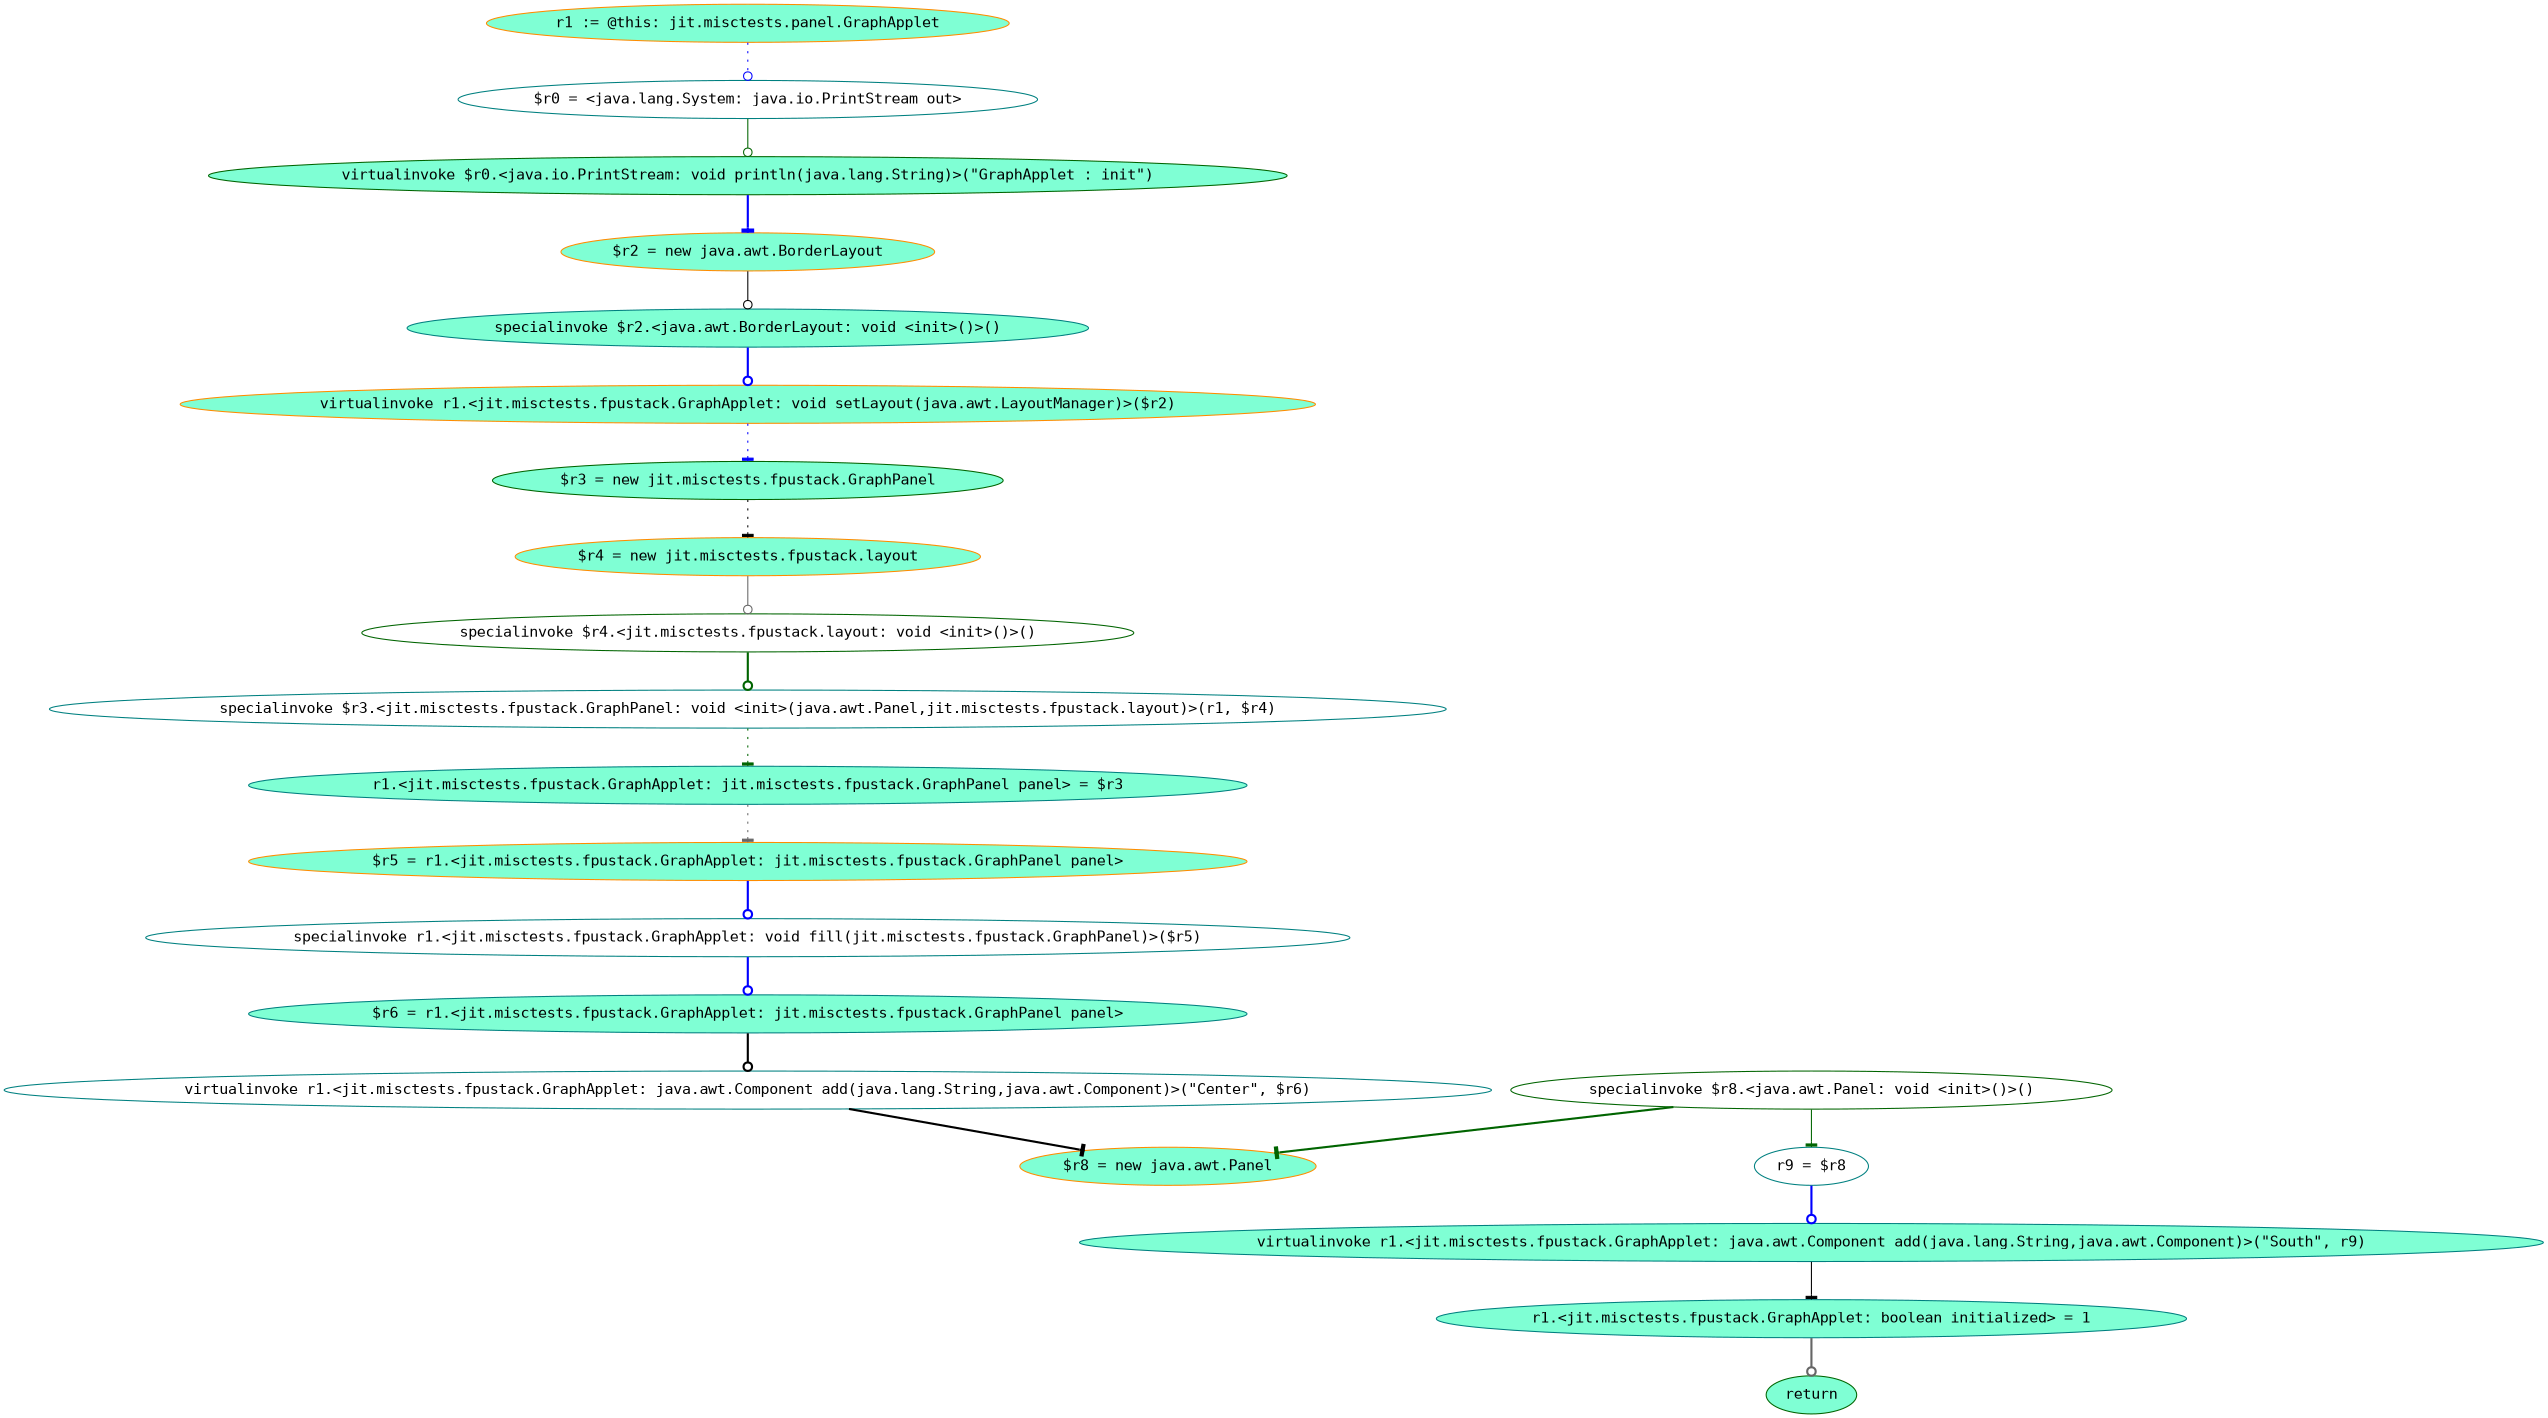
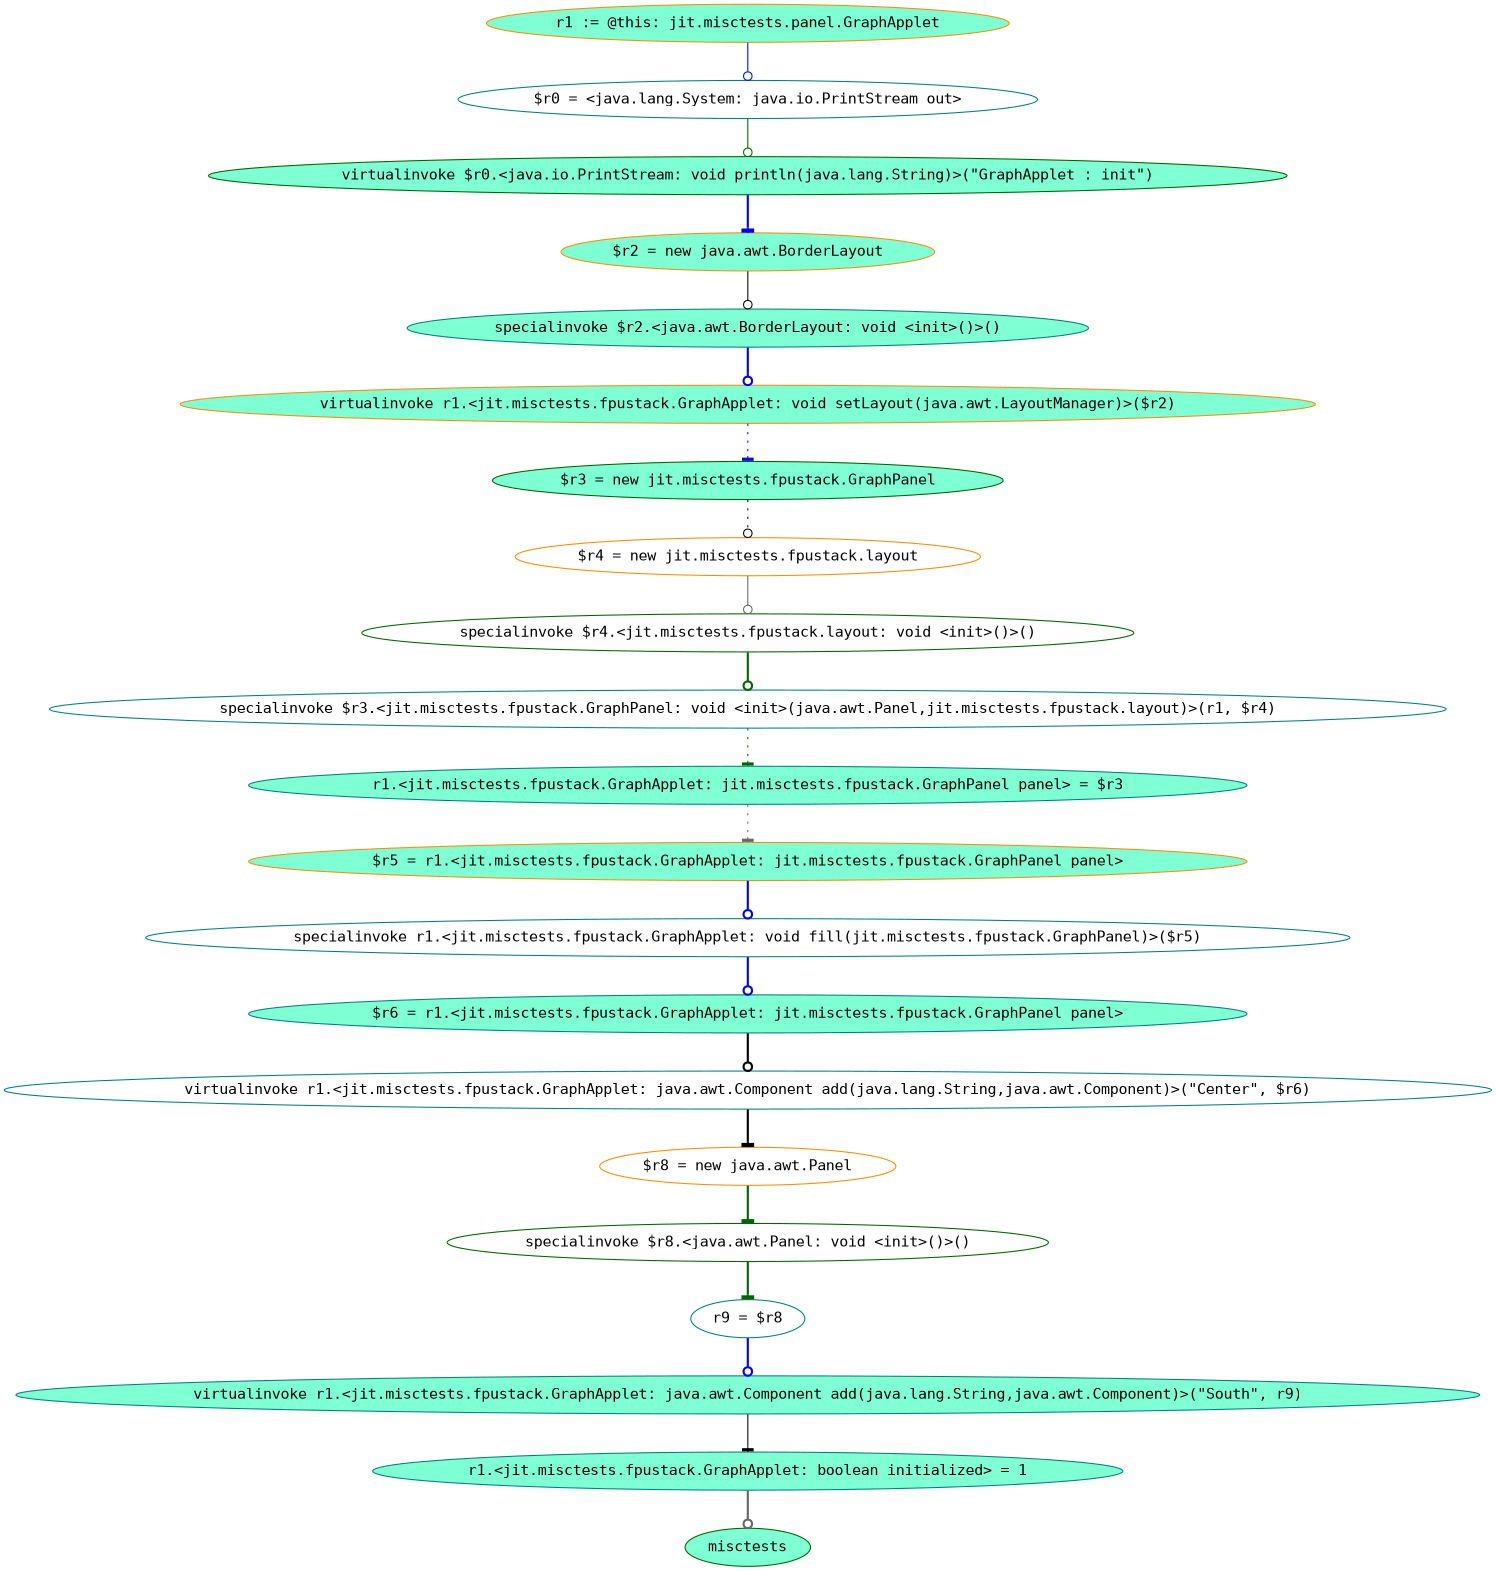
  digraph {
    fontname="DejaVu Sans Mono"
    node [color=teal fillcolor=aquamarine fontname="DejaVu Sans Mono" style=filled]
    edge [arrowhead=odot color=blue fontname="DejaVu Sans Mono" style=bold]
    n1 [color=darkorange label="r1 := @this: jit.misctests.panel.GraphApplet"]
    "$r0 = <java.lang.System: java.io.PrintStream out>" [fillcolor=white]
    "virtualinvoke $r0.<java.io.PrintStream: void println(java.lang.String)>(\"GraphApplet : init\")" [color=darkgreen]
    "$r2 = new java.awt.BorderLayout" [color=darkorange]
    "specialinvoke $r2.<java.awt.BorderLayout: void <init>()>()"
    "virtualinvoke r1.<jit.misctests.fpustack.GraphApplet: void setLayout(java.awt.LayoutManager)>($r2)" [color=darkorange]
    "$r3 = new jit.misctests.fpustack.GraphPanel" [color=darkgreen]
-   "$r4 = new jit.misctests.fpustack.layout" [color=darkorange]
+   "$r4 = new jit.misctests.fpustack.layout" [color=darkorange fillcolor=white]
    "specialinvoke $r4.<jit.misctests.fpustack.layout: void <init>()>()" [color=darkgreen fillcolor=white]
    "specialinvoke $r3.<jit.misctests.fpustack.GraphPanel: void <init>(java.awt.Panel,jit.misctests.fpustack.layout)>(r1, $r4)" [fillcolor=white]
    "r1.<jit.misctests.fpustack.GraphApplet: jit.misctests.fpustack.GraphPanel panel> = $r3"
    "$r5 = r1.<jit.misctests.fpustack.GraphApplet: jit.misctests.fpustack.GraphPanel panel>" [color=darkorange]
    "specialinvoke r1.<jit.misctests.fpustack.GraphApplet: void fill(jit.misctests.fpustack.GraphPanel)>($r5)" [fillcolor=white]
    "$r6 = r1.<jit.misctests.fpustack.GraphApplet: jit.misctests.fpustack.GraphPanel panel>"
    "virtualinvoke r1.<jit.misctests.fpustack.GraphApplet: java.awt.Component add(java.lang.String,java.awt.Component)>(\"Center\", $r6)" [fillcolor=white]
-   "$r8 = new java.awt.Panel" [color=darkorange]
+   "$r8 = new java.awt.Panel" [color=darkorange fillcolor=white]
    "specialinvoke $r8.<java.awt.Panel: void <init>()>()" [color=darkgreen fillcolor=white]
    "r9 = $r8" [fillcolor=white]
    "virtualinvoke r1.<jit.misctests.fpustack.GraphApplet: java.awt.Component add(java.lang.String,java.awt.Component)>(\"South\", r9)"
    "r1.<jit.misctests.fpustack.GraphApplet: boolean initialized> = 1"
-   return [color=darkgreen]
-   n1 -> "$r0 = <java.lang.System: java.io.PrintStream out>" [style=dotted]
+   return [color=darkgreen label=misctests]
+   n1 -> "$r0 = <java.lang.System: java.io.PrintStream out>" [style=solid]
    "$r0 = <java.lang.System: java.io.PrintStream out>" -> "virtualinvoke $r0.<java.io.PrintStream: void println(java.lang.String)>(\"GraphApplet : init\")" [color=darkgreen style=solid]
    "virtualinvoke $r0.<java.io.PrintStream: void println(java.lang.String)>(\"GraphApplet : init\")" -> "$r2 = new java.awt.BorderLayout" [arrowhead=tee]
    "$r2 = new java.awt.BorderLayout" -> "specialinvoke $r2.<java.awt.BorderLayout: void <init>()>()" [color=black style=solid]
    "specialinvoke $r2.<java.awt.BorderLayout: void <init>()>()" -> "virtualinvoke r1.<jit.misctests.fpustack.GraphApplet: void setLayout(java.awt.LayoutManager)>($r2)"
    "virtualinvoke r1.<jit.misctests.fpustack.GraphApplet: void setLayout(java.awt.LayoutManager)>($r2)" -> "$r3 = new jit.misctests.fpustack.GraphPanel" [arrowhead=tee style=dotted]
-   "$r3 = new jit.misctests.fpustack.GraphPanel" -> "$r4 = new jit.misctests.fpustack.layout" [arrowhead=tee color=black style=dotted]
+   "$r3 = new jit.misctests.fpustack.GraphPanel" -> "$r4 = new jit.misctests.fpustack.layout" [color=black style=dotted]
    "$r4 = new jit.misctests.fpustack.layout" -> "specialinvoke $r4.<jit.misctests.fpustack.layout: void <init>()>()" [color=gray40 style=solid]
    "specialinvoke $r4.<jit.misctests.fpustack.layout: void <init>()>()" -> "specialinvoke $r3.<jit.misctests.fpustack.GraphPanel: void <init>(java.awt.Panel,jit.misctests.fpustack.layout)>(r1, $r4)" [color=darkgreen]
    "specialinvoke $r3.<jit.misctests.fpustack.GraphPanel: void <init>(java.awt.Panel,jit.misctests.fpustack.layout)>(r1, $r4)" -> "r1.<jit.misctests.fpustack.GraphApplet: jit.misctests.fpustack.GraphPanel panel> = $r3" [arrowhead=tee color=darkgreen style=dotted]
    "r1.<jit.misctests.fpustack.GraphApplet: jit.misctests.fpustack.GraphPanel panel> = $r3" -> "$r5 = r1.<jit.misctests.fpustack.GraphApplet: jit.misctests.fpustack.GraphPanel panel>" [arrowhead=tee color=gray40 style=dotted]
    "$r5 = r1.<jit.misctests.fpustack.GraphApplet: jit.misctests.fpustack.GraphPanel panel>" -> "specialinvoke r1.<jit.misctests.fpustack.GraphApplet: void fill(jit.misctests.fpustack.GraphPanel)>($r5)"
    "specialinvoke r1.<jit.misctests.fpustack.GraphApplet: void fill(jit.misctests.fpustack.GraphPanel)>($r5)" -> "$r6 = r1.<jit.misctests.fpustack.GraphApplet: jit.misctests.fpustack.GraphPanel panel>"
    "$r6 = r1.<jit.misctests.fpustack.GraphApplet: jit.misctests.fpustack.GraphPanel panel>" -> "virtualinvoke r1.<jit.misctests.fpustack.GraphApplet: java.awt.Component add(java.lang.String,java.awt.Component)>(\"Center\", $r6)" [color=black]
    "virtualinvoke r1.<jit.misctests.fpustack.GraphApplet: java.awt.Component add(java.lang.String,java.awt.Component)>(\"Center\", $r6)" -> "$r8 = new java.awt.Panel" [arrowhead=tee color=black]
-   "specialinvoke $r8.<java.awt.Panel: void <init>()>()" -> "$r8 = new java.awt.Panel" [arrowhead=tee color=darkgreen]
-   "specialinvoke $r8.<java.awt.Panel: void <init>()>()" -> "r9 = $r8" [arrowhead=tee color=darkgreen style=solid]
+   "$r8 = new java.awt.Panel" -> "specialinvoke $r8.<java.awt.Panel: void <init>()>()" [arrowhead=tee color=darkgreen]
+   "specialinvoke $r8.<java.awt.Panel: void <init>()>()" -> "r9 = $r8" [arrowhead=tee color=darkgreen]
    "r9 = $r8" -> "virtualinvoke r1.<jit.misctests.fpustack.GraphApplet: java.awt.Component add(java.lang.String,java.awt.Component)>(\"South\", r9)"
    "virtualinvoke r1.<jit.misctests.fpustack.GraphApplet: java.awt.Component add(java.lang.String,java.awt.Component)>(\"South\", r9)" -> "r1.<jit.misctests.fpustack.GraphApplet: boolean initialized> = 1" [arrowhead=tee color=black style=solid]
    "r1.<jit.misctests.fpustack.GraphApplet: boolean initialized> = 1" -> return [color=gray40]
  }
